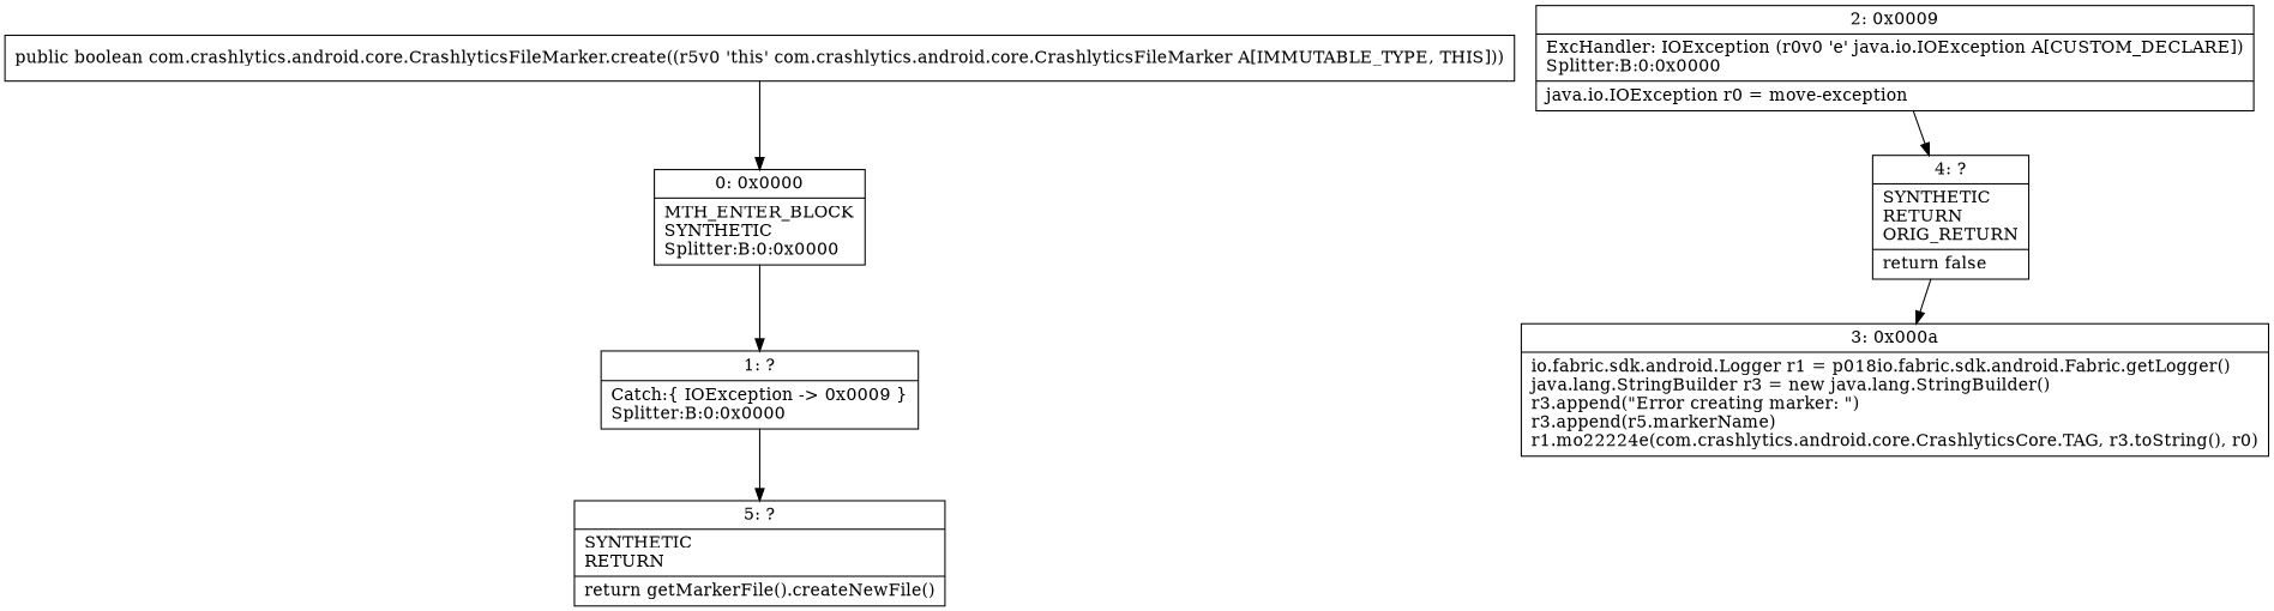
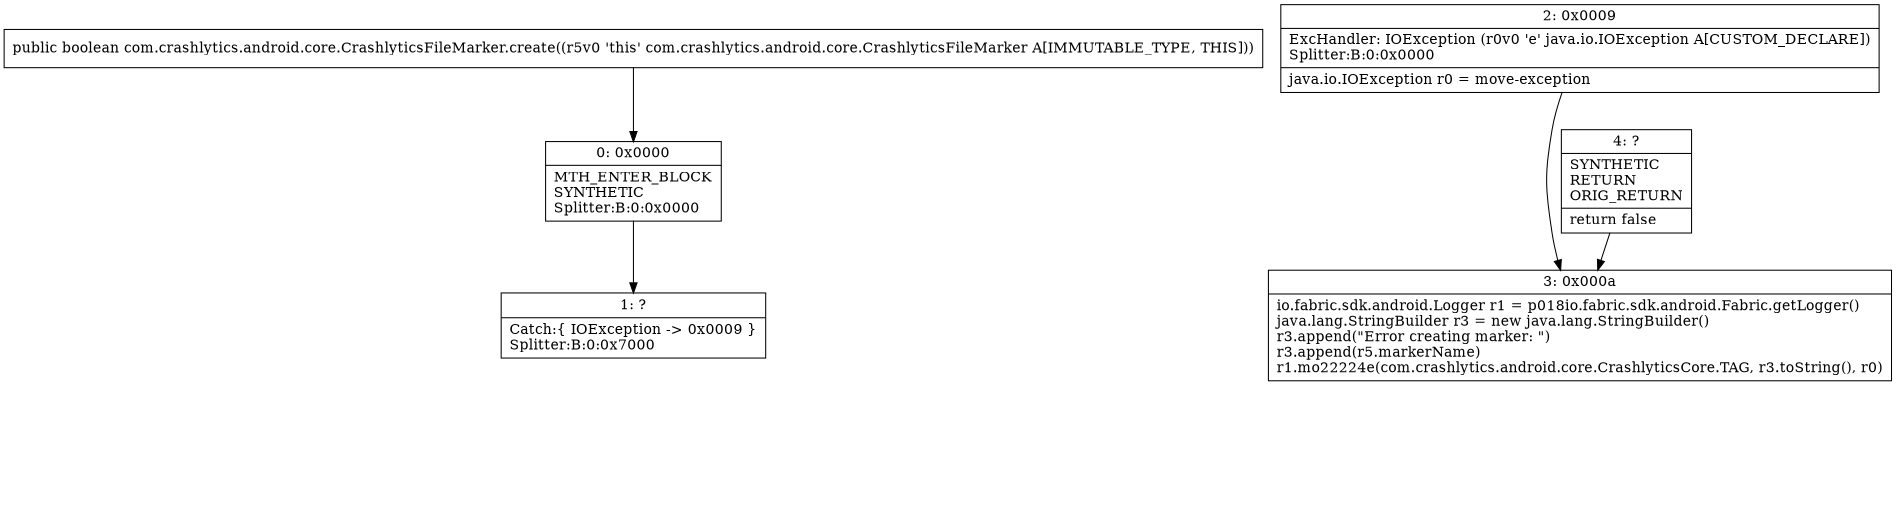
  digraph {
    node [shape=record]
    n1 [label="{0\:\ 0x0000|MTH_ENTER_BLOCK\lSYNTHETIC\lSplitter:B:0:0x0000\l}"]
-   n2 [label="{1\:\ ?|Catch:\{ IOException \-\> 0x0009 \}\lSplitter:B:0:0x0000\l}"]
-   n3 [label="{5\:\ ?|SYNTHETIC\lRETURN\l|return getMarkerFile().createNewFile()\l}"]
+   n2 [label="{1\:\ ?|Catch:\{ IOException \-\> 0x0009 \}\lSplitter:B:0:0x7000\l}"]
    n4 [label="{2\:\ 0x0009|ExcHandler: IOException (r0v0 'e' java.io.IOException A[CUSTOM_DECLARE])\lSplitter:B:0:0x0000\l|java.io.IOException r0 = move\-exception\l}"]
    n5 [label="{3\:\ 0x000a|io.fabric.sdk.android.Logger r1 = p018io.fabric.sdk.android.Fabric.getLogger()\ljava.lang.StringBuilder r3 = new java.lang.StringBuilder()\lr3.append(\"Error creating marker: \")\lr3.append(r5.markerName)\lr1.mo22224e(com.crashlytics.android.core.CrashlyticsCore.TAG, r3.toString(), r0)\l}"]
    n6 [label="{4\:\ ?|SYNTHETIC\lRETURN\lORIG_RETURN\l|return false\l}"]
    n7 [label="{public boolean com.crashlytics.android.core.CrashlyticsFileMarker.create((r5v0 'this' com.crashlytics.android.core.CrashlyticsFileMarker A[IMMUTABLE_TYPE, THIS])) }"]
    n1 -> n2
-   n2 -> n3
-   n4 -> n6
+   n4 -> n5
    n6 -> n5
    n7 -> n1
  }
